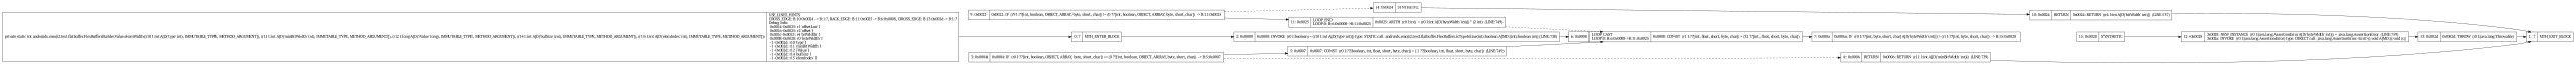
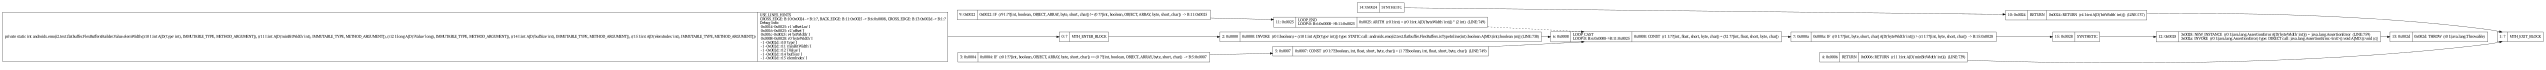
  digraph {
    fontname="PT Serif"
    rankdir=LR
    node [fontname="PT Serif" shape=record]
    edge [fontname="PT Serif"]
    n1 [label="{0\:\ ?|MTH_ENTER_BLOCK\l}"]
    n2 [label="{2\:\ 0x0000|0x0000: INVOKE  (r0 I:boolean) = (r10 I:int A[D('type' int)]) type: STATIC call: androidx.emoji2.text.flatbuffer.FlexBuffers.isTypeInline(int):boolean A[MD:(int):boolean (m)] (LINE:738)\l}"]
    n3 [label="{6\:\ 0x0008|LOOP_CAST\lLOOP:0: B:6:0x0008\-\>B:11:0x0025\l|0x0008: CONST  (r1 I:??[int, float, short, byte, char]) = (32 ??[int, float, short, byte, char]) \l}"]
    n4 [label="{3\:\ 0x0004|0x0004: IF  (r0 I:??[int, boolean, OBJECT, ARRAY, byte, short, char]) == (0 ??[int, boolean, OBJECT, ARRAY, byte, short, char])  \-\> B:5:0x0007 \l}"]
    n5 [label="{4\:\ 0x0006|RETURN\l|0x0006: RETURN  (r11 I:int A[D('minBitWidth' int)])  (LINE:739)\l}"]
    n6 [label="{5\:\ 0x0007|0x0007: CONST  (r0 I:??[boolean, int, float, short, byte, char]) = (1 ??[boolean, int, float, short, byte, char])  (LINE:749)\l}"]
    n7 [label="{1\:\ ?|MTH_EXIT_BLOCK\l}"]
    n8 [label="{7\:\ 0x000a|0x000a: IF  (r0 I:??[int, byte, short, char] A[D('byteWidth' int)]) \> (r1 I:??[int, byte, short, char])  \-\> B:15:0x0028 \l}"]
    n9 [label="{15\:\ 0x0028|SYNTHETIC\l}"]
    n10 [label="{12\:\ 0x0028|0x0028: NEW_INSTANCE  (r0 I:java.lang.AssertionError A[D('byteWidth' int)]) =  java.lang.AssertionError  (LINE:759)\l0x002a: INVOKE  (r0 I:java.lang.AssertionError) type: DIRECT call: java.lang.AssertionError.\<init\>():void A[MD:():void (c)]\l}"]
    n11 [label="{9\:\ 0x0022|0x0022: IF  (r9 I:??[int, boolean, OBJECT, ARRAY, byte, short, char]) != (0 ??[int, boolean, OBJECT, ARRAY, byte, short, char])  \-\> B:11:0x0025 \l}"]
    n12 [label="{11\:\ 0x0025|LOOP_END\lLOOP:0: B:6:0x0008\-\>B:11:0x0025\l|0x0025: ARITH  (r0 I:int) = (r0 I:int A[D('byteWidth' int)]) * (2 int)  (LINE:749)\l}"]
    n13 [label="{14\:\ 0x0024|SYNTHETIC\l}"]
    n14 [label="{10\:\ 0x0024|RETURN\l|0x0024: RETURN  (r4 I:int A[D('bitWidth' int)])  (LINE:757)\l}"]
    n15 [label="{13\:\ 0x002d|0x002d: THROW  (r0 I:java.lang.Throwable) \l}"]
    n16 [label="{private static int androidx.emoji2.text.flatbuffer.FlexBuffersBuilder.Value.elemWidth((r10 I:int A[D('type' int), IMMUTABLE_TYPE, METHOD_ARGUMENT]), (r11 I:int A[D('minBitWidth' int), IMMUTABLE_TYPE, METHOD_ARGUMENT]), (r12 I:long A[D('iValue' long), IMMUTABLE_TYPE, METHOD_ARGUMENT]), (r14 I:int A[D('bufSize' int), IMMUTABLE_TYPE, METHOD_ARGUMENT]), (r15 I:int A[D('elemIndex' int), IMMUTABLE_TYPE, METHOD_ARGUMENT]))  | USE_LINES_HINTS\lCROSS_EDGE: B:10:0x0024 \-\> B:1:?, BACK_EDGE: B:11:0x0025 \-\> B:6:0x0008, CROSS_EDGE: B:13:0x002d \-\> B:1:?\lDebug Info:\l  0x0014\-0x0025: r1 'offsetLoc' I\l  0x0016\-0x0025: r2 'offset' J\l  0x001c\-0x0025: r4 'bitWidth' I\l  0x0008\-0x0028: r0 'byteWidth' I\l  \-1 \-0x002d: r10 'type' I\l  \-1 \-0x002d: r11 'minBitWidth' I\l  \-1 \-0x002d: r12 'iValue' J\l  \-1 \-0x002d: r14 'bufSize' I\l  \-1 \-0x002d: r15 'elemIndex' I\l}"]
    n1 -> n2
    n2 -> n3
    n3 -> n8
-   n4 -> n5 [style=dashed]
    n4 -> n6
    n5 -> n7
    n6 -> n3
+   n8 -> n9
    n9 -> n10
    n10 -> n15
    n11 -> n12
-   n11 -> n13 [style=dashed]
    n12 -> n3 [style=dashed]
    n13 -> n14
    n14 -> n7
-   n15 -> n7
    n16 -> n1
  }
